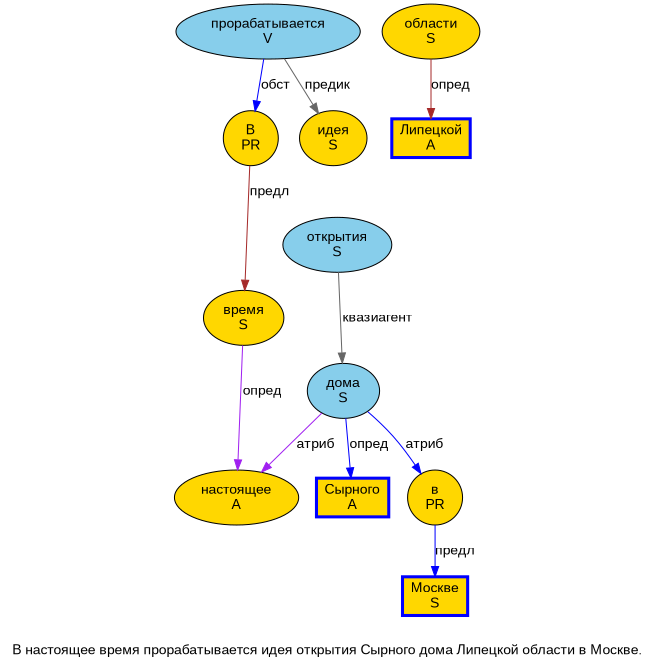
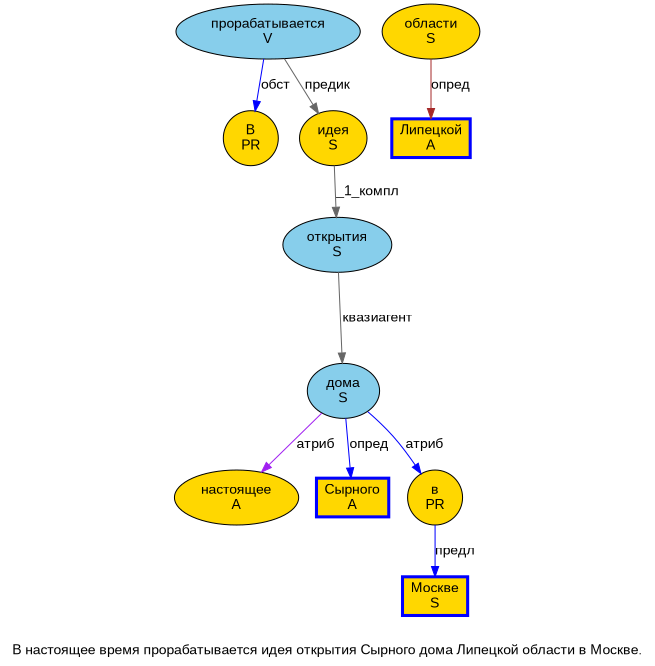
  digraph {
    fontname="Liberation Sans"
    label="В настоящее время прорабатывается идея открытия Сырного дома Липецкой области в Москве."
    node [fillcolor=gold fontname="Liberation Sans" penwidth=1 shape=ellipse style=filled]
    edge [color=blue fontname="Liberation Sans"]
    n1 [label="В\nPR"]
-   n2 [label="время\nS"]
    n3 [label="настоящее\nA"]
    n4 [fillcolor=skyblue label="прорабатывается\nV"]
    n5 [label="идея\nS"]
    n6 [fillcolor=skyblue label="открытия\nS"]
    n7 [fillcolor=skyblue label="дома\nS"]
    n8 [color=blue label="Сырного\nA" penwidth=3 shape=box]
    n9 [label="в\nPR"]
    n10 [label="области\nS"]
    n11 [color=blue label="Липецкой\nA" penwidth=3 shape=box]
    n12 [color=blue label="Москве\nS" penwidth=3 shape=box]
-   n1 -> n2 [color=brown label="предл"]
-   n2 -> n3 [color=purple label="опред"]
    n4 -> n1 [label="обст"]
    n4 -> n5 [color=gray40 label="предик"]
+   n5 -> n6 [color=gray40 label="_1_компл"]
    n6 -> n7 [color=gray40 label="квазиагент"]
    n7 -> n3 [color=purple label="атриб"]
    n7 -> n8 [label="опред"]
    n7 -> n9 [label="атриб"]
    n9 -> n12 [label="предл"]
    n10 -> n11 [color=brown label="опред"]
  }
